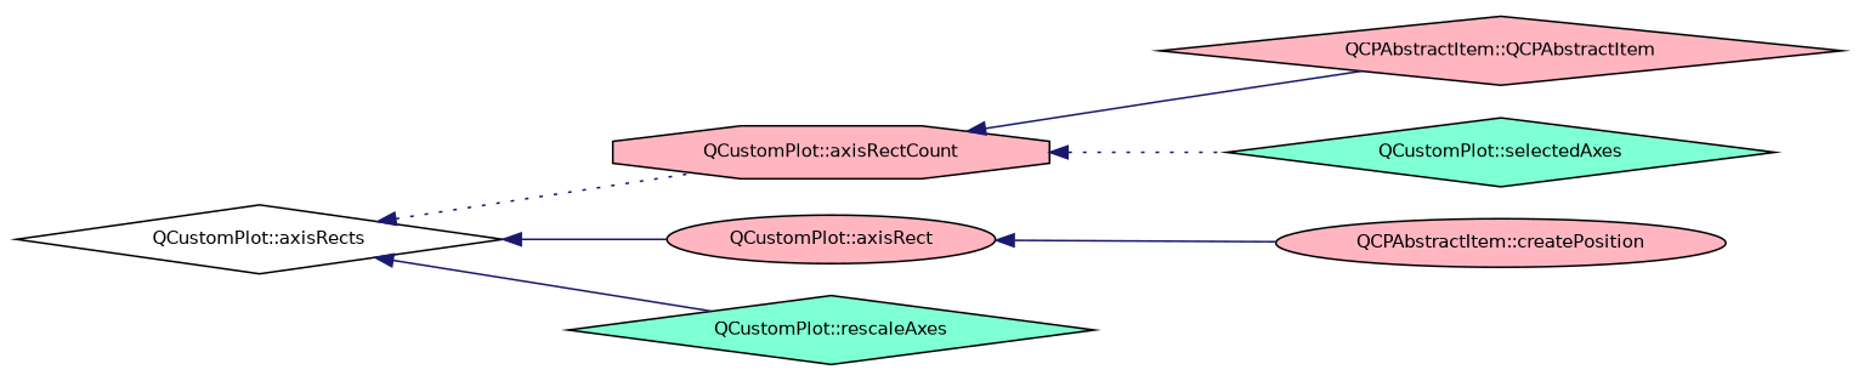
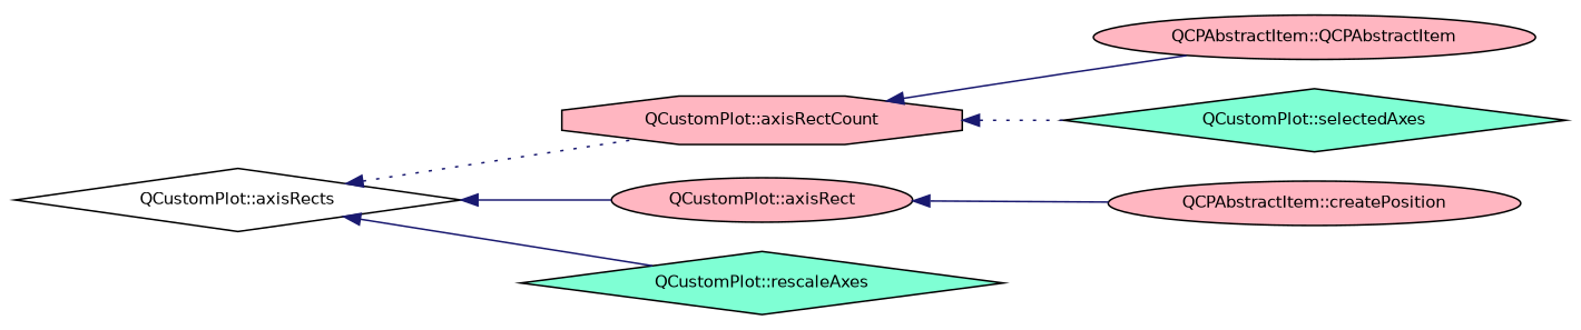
  digraph {
    rankdir=LR
    node [color=black fillcolor=lightpink fontname=Helvetica fontsize=10 shape=diamond style=filled]
    edge [color=midnightblue dir=back fontname=Helvetica fontsize=10 labelfontname=Helvetica labelfontsize=10 style=solid]
    n1 [fillcolor=white fontcolor=black height=0.2 label="QCustomPlot::axisRects" width=0.4]
    n2 [height=0.2 label="QCustomPlot::axisRectCount" shape=octagon width=0.4]
    n3 [height=0.2 label="QCustomPlot::axisRect" shape=ellipse width=0.4]
    n4 [fillcolor=aquamarine height=0.2 label="QCustomPlot::rescaleAxes" width=0.4]
-   n5 [height=0.2 label="QCPAbstractItem::QCPAbstractItem" width=0.4]
+   n5 [height=0.2 label="QCPAbstractItem::QCPAbstractItem" shape=ellipse width=0.4]
    n6 [fillcolor=aquamarine height=0.2 label="QCustomPlot::selectedAxes" width=0.4]
    n7 [height=0.2 label="QCPAbstractItem::createPosition" shape=ellipse width=0.4]
    n1 -> n2 [style=dotted]
    n1 -> n3
    n1 -> n4
    n2 -> n5
    n2 -> n6 [style=dotted]
    n3 -> n7
  }
